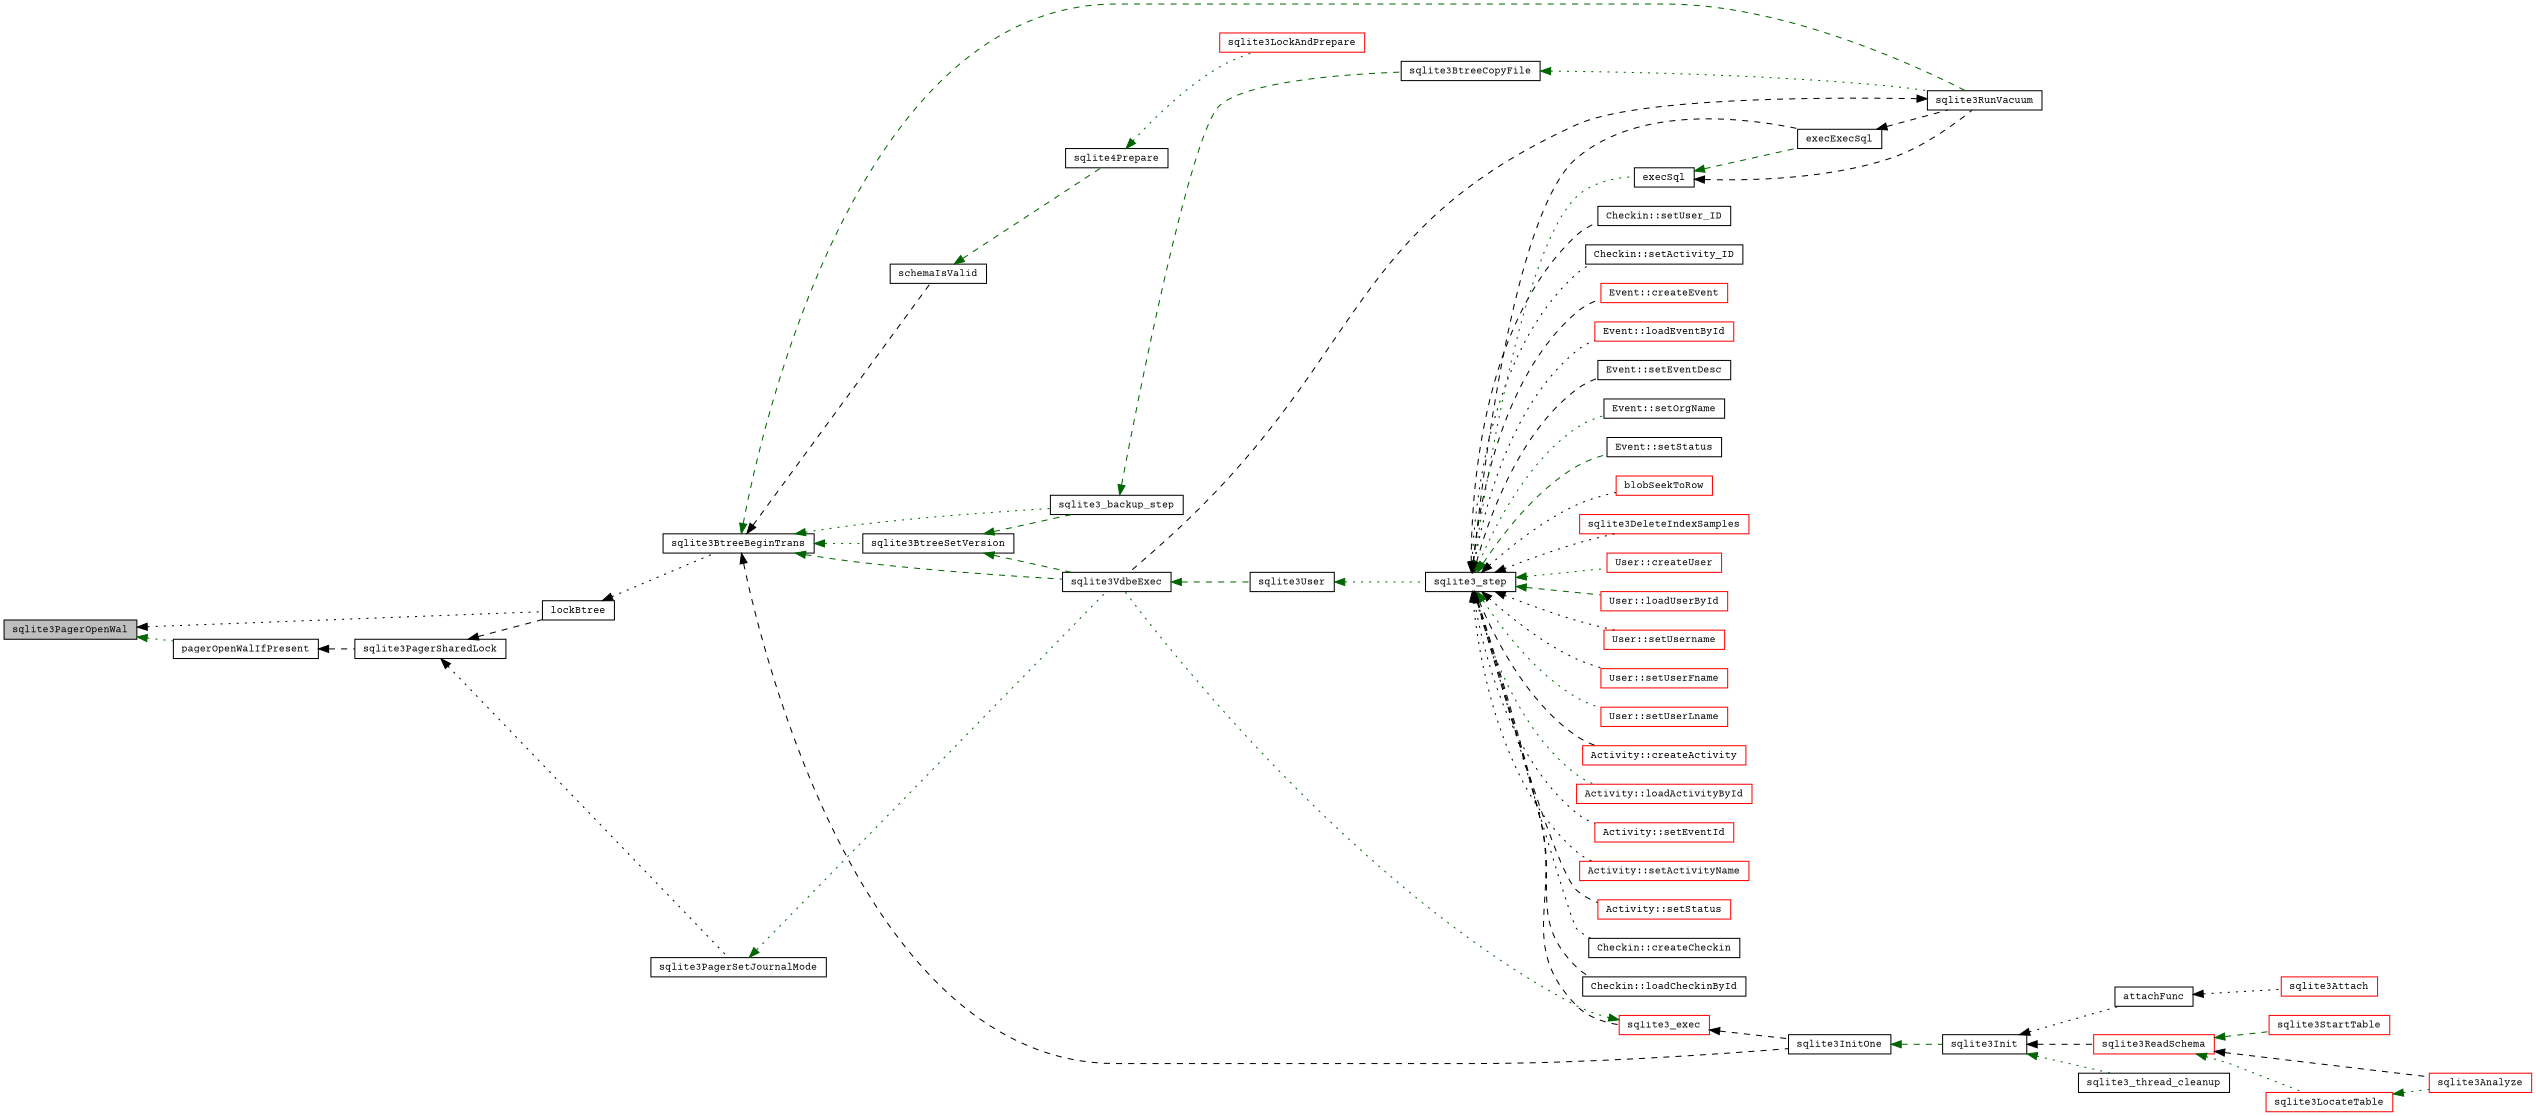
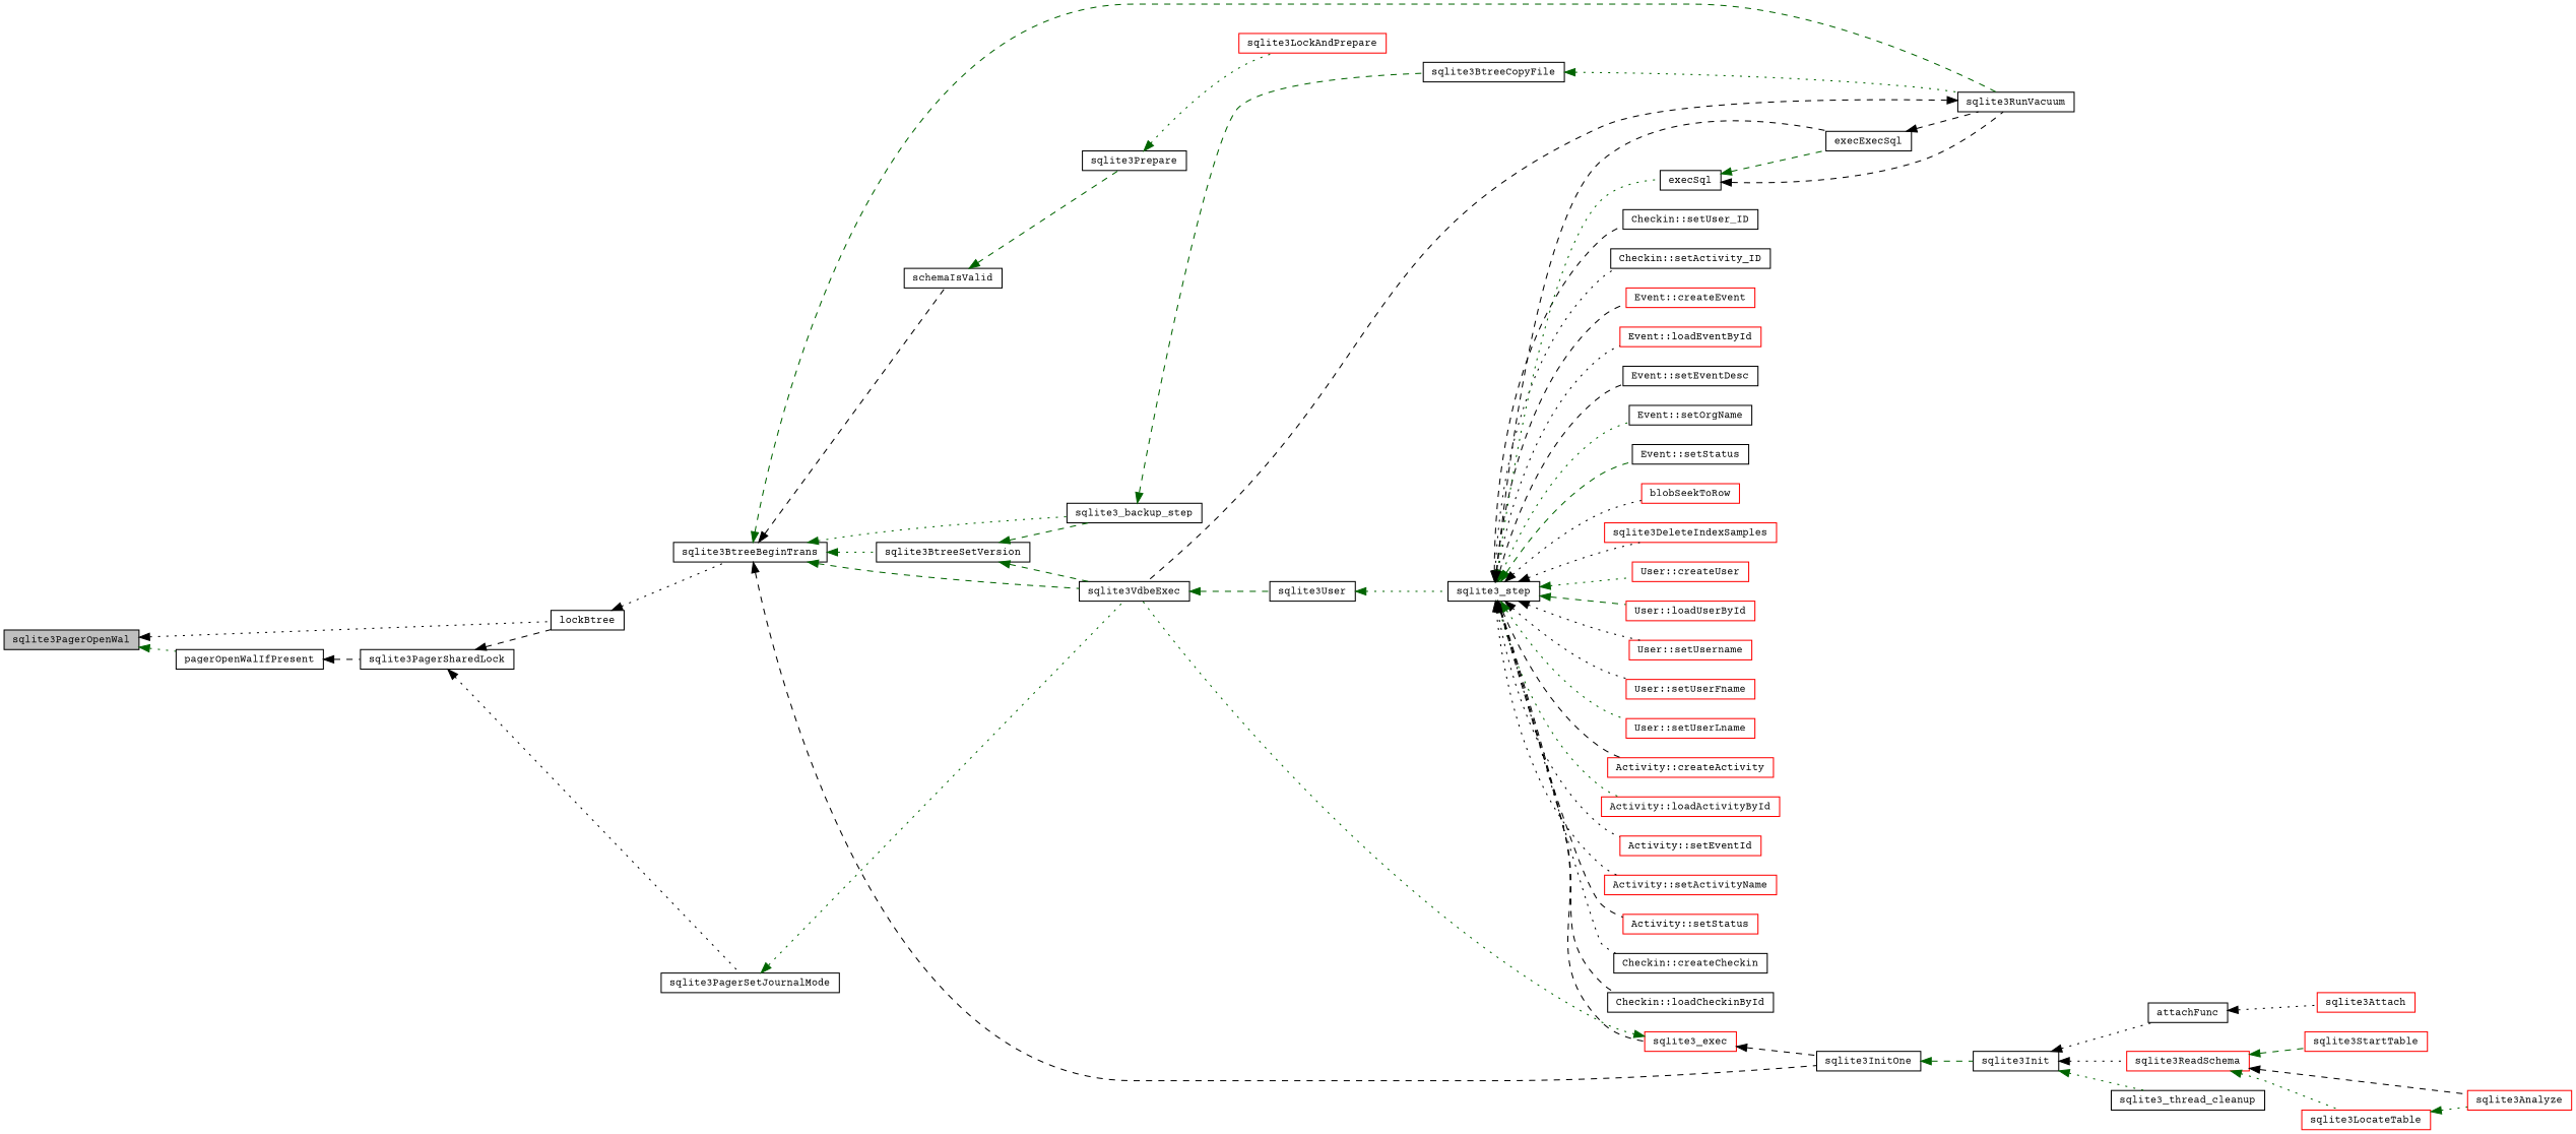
  digraph {
    fontname="Courier Prime"
    rankdir=LR
    node [color=black fillcolor=white fontname="Courier Prime" fontsize=10 shape=record style=filled]
    edge [color=black dir=back fontname="Courier Prime" fontsize=10 labelfontname=FreeSans labelfontsize=10 style=dotted]
    n1 [fillcolor=grey75 fontcolor=black height=0.2 label=sqlite3PagerOpenWal width=0.4]
    n2 [height=0.2 label=pagerOpenWalIfPresent width=0.4]
    n3 [height=0.2 label=lockBtree width=0.4]
    n4 [height=0.2 label=sqlite3PagerSharedLock width=0.4]
    n5 [height=0.2 label=sqlite3BtreeBeginTrans width=0.4]
    n6 [height=0.2 label=sqlite3PagerSetJournalMode width=0.4]
    n7 [height=0.2 label=sqlite3VdbeExec width=0.4]
    n8 [height=0.2 label=sqlite3User width=0.4]
    n9 [height=0.2 label=sqlite3_step width=0.4]
    n10 [color=red height=0.2 label="Activity::createActivity" width=0.4]
    n11 [color=red height=0.2 label="Activity::loadActivityById" width=0.4]
    n12 [color=red height=0.2 label="Activity::setEventId" width=0.4]
    n13 [color=red height=0.2 label="Activity::setActivityName" width=0.4]
    n14 [color=red height=0.2 label="Activity::setStatus" width=0.4]
    n15 [height=0.2 label="Checkin::createCheckin" width=0.4]
    n16 [height=0.2 label="Checkin::loadCheckinById" width=0.4]
    n17 [height=0.2 label="Checkin::setUser_ID" width=0.4]
    n18 [height=0.2 label="Checkin::setActivity_ID" width=0.4]
    n19 [color=red height=0.2 label="Event::createEvent" width=0.4]
    n20 [color=red height=0.2 label="Event::loadEventById" width=0.4]
    n21 [height=0.2 label="Event::setEventDesc" width=0.4]
    n22 [height=0.2 label="Event::setOrgName" width=0.4]
    n23 [height=0.2 label="Event::setStatus" width=0.4]
    n24 [color=red height=0.2 label=blobSeekToRow width=0.4]
    n25 [color=red height=0.2 label=sqlite3DeleteIndexSamples width=0.4]
    n26 [color=red height=0.2 label=sqlite3_exec width=0.4]
    n27 [height=0.2 label=execSql width=0.4]
    n28 [height=0.2 label=execExecSql width=0.4]
    n29 [color=red height=0.2 label="User::createUser" width=0.4]
    n30 [color=red height=0.2 label="User::loadUserById" width=0.4]
    n31 [color=red height=0.2 label="User::setUsername" width=0.4]
    n32 [color=red height=0.2 label="User::setUserFname" width=0.4]
    n33 [color=red height=0.2 label="User::setUserLname" width=0.4]
    n34 [height=0.2 label=sqlite3InitOne width=0.4]
    n35 [height=0.2 label=sqlite3RunVacuum width=0.4]
    n36 [height=0.2 label=sqlite3Init width=0.4]
    n37 [height=0.2 label=attachFunc width=0.4]
    n38 [color=red height=0.2 label=sqlite3ReadSchema width=0.4]
    n39 [height=0.2 label=sqlite3_thread_cleanup width=0.4]
    n40 [color=red height=0.2 label=sqlite3Attach width=0.4]
    n41 [color=red height=0.2 label=sqlite3Analyze width=0.4]
    n42 [color=red height=0.2 label=sqlite3LocateTable width=0.4]
    n43 [color=red height=0.2 label=sqlite3StartTable width=0.4]
    n44 [height=0.2 label=sqlite3BtreeSetVersion width=0.4]
    n45 [height=0.2 label=sqlite3_backup_step width=0.4]
    n46 [height=0.2 label=schemaIsValid width=0.4]
    n47 [height=0.2 label=sqlite3BtreeCopyFile width=0.4]
-   n48 [height=0.2 label=sqlite4Prepare width=0.4]
+   n48 [height=0.2 label=sqlite3Prepare width=0.4]
    n49 [color=red height=0.2 label=sqlite3LockAndPrepare width=0.4]
    n1 -> n2 [color=darkgreen]
    n1 -> n3
    n2 -> n4 [style=dashed]
    n3 -> n5
    n4 -> n3 [style=dashed]
    n4 -> n6
    n5 -> n7 [color=darkgreen style=dashed]
    n5 -> n34 [style=dashed]
    n5 -> n35 [color=darkgreen style=dashed]
    n5 -> n44 [color=darkgreen]
    n5 -> n45 [color=darkgreen]
    n5 -> n46 [style=dashed]
    n6 -> n7 [color=darkgreen]
    n7 -> n8 [color=darkgreen style=dashed]
    n8 -> n9 [color=darkgreen]
    n9 -> n10 [style=dashed]
    n9 -> n11 [color=darkgreen]
    n9 -> n12
    n9 -> n13
    n9 -> n14 [style=dashed]
    n9 -> n15
    n9 -> n16 [style=dashed]
    n9 -> n17 [style=dashed]
    n9 -> n18
    n9 -> n19 [style=dashed]
    n9 -> n20
    n9 -> n21 [style=dashed]
    n9 -> n22 [color=darkgreen]
    n9 -> n23 [color=darkgreen style=dashed]
    n9 -> n24
    n9 -> n25
    n9 -> n26 [style=dashed]
    n9 -> n27 [color=darkgreen]
    n9 -> n28 [style=dashed]
    n9 -> n29 [color=darkgreen]
    n9 -> n30 [color=darkgreen style=dashed]
    n9 -> n31
    n9 -> n32
    n9 -> n33 [color=darkgreen]
    n26 -> n7 [color=darkgreen]
    n26 -> n34 [style=dashed]
    n27 -> n28 [color=darkgreen style=dashed]
    n27 -> n35 [style=dashed]
    n28 -> n35 [style=dashed]
    n34 -> n36 [color=darkgreen style=dashed]
    n35 -> n7 [style=dashed]
    n36 -> n37
-   n36 -> n38 [style=dashed]
+   n36 -> n38
    n36 -> n39 [color=darkgreen]
    n37 -> n40
    n38 -> n41 [style=dashed]
    n38 -> n42 [color=darkgreen]
    n38 -> n43 [color=darkgreen style=dashed]
    n42 -> n41 [color=darkgreen]
    n44 -> n7 [color=darkgreen style=dashed]
    n44 -> n45 [color=darkgreen style=dashed]
    n45 -> n47 [color=darkgreen style=dashed]
    n46 -> n48 [color=darkgreen style=dashed]
    n47 -> n35 [color=darkgreen]
    n48 -> n49 [color=darkgreen]
  }
